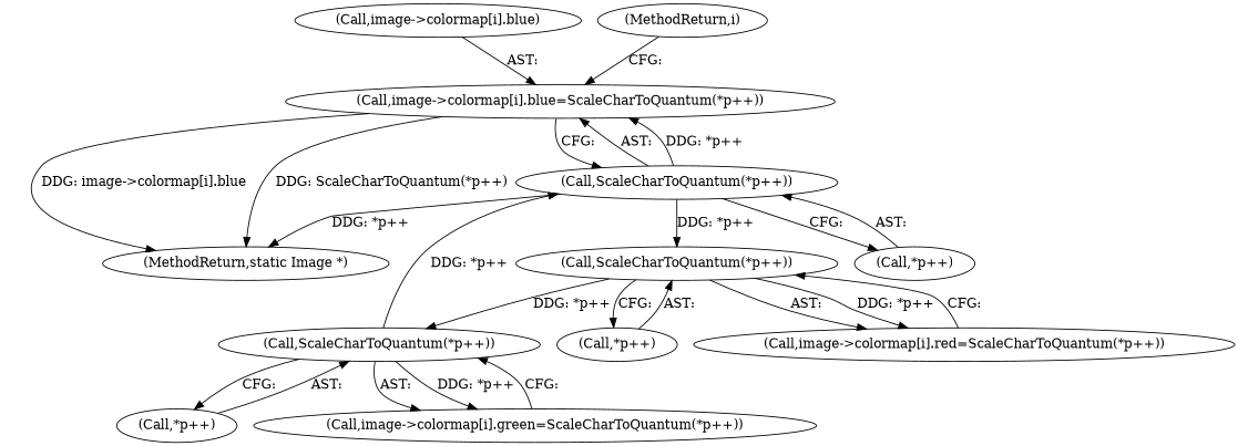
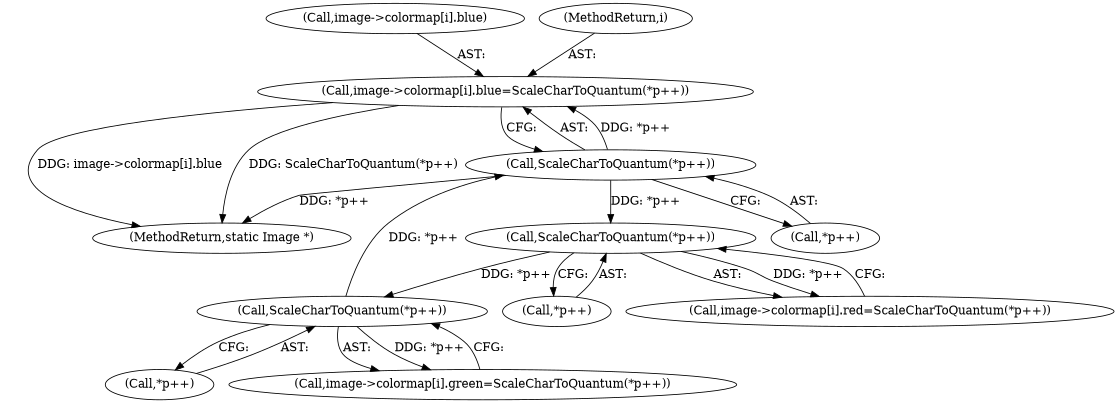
  digraph {
    n1 [label="(Call,image->colormap[i].blue=ScaleCharToQuantum(*p++))"]
    n2 [label="(Call,ScaleCharToQuantum(*p++))"]
    n3 [label="(MethodReturn,static Image *)"]
    n4 [label="(Call,ScaleCharToQuantum(*p++))"]
    n5 [label="(Call,*p++)"]
    n6 [label="(Call,ScaleCharToQuantum(*p++))"]
    n7 [label="(Call,*p++)"]
    n8 [label="(Call,image->colormap[i].red=ScaleCharToQuantum(*p++))"]
    n9 [label="(Call,*p++)"]
    n10 [label="(Call,image->colormap[i].green=ScaleCharToQuantum(*p++))"]
    n11 [label="(Call,image->colormap[i].blue)"]
    n12 [label="(MethodReturn,i)"]
    n1 -> n2 [label="CFG: "]
    n1 -> n3 [label="DDG: image->colormap[i].blue"]
    n1 -> n3 [label="DDG: ScaleCharToQuantum(*p++)"]
    n2 -> n1 [label="AST: "]
    n2 -> n1 [label="DDG: *p++"]
    n2 -> n3 [label="DDG: *p++"]
    n2 -> n4 [label="DDG: *p++"]
    n2 -> n5 [label="CFG: "]
    n4 -> n6 [label="DDG: *p++"]
    n4 -> n7 [label="CFG: "]
    n4 -> n8 [label="AST: "]
    n4 -> n8 [label="DDG: *p++"]
    n5 -> n2 [label="AST: "]
    n6 -> n2 [label="DDG: *p++"]
    n6 -> n9 [label="CFG: "]
    n6 -> n10 [label="AST: "]
    n6 -> n10 [label="DDG: *p++"]
    n7 -> n4 [label="AST: "]
    n8 -> n4 [label="CFG: "]
    n9 -> n6 [label="AST: "]
    n10 -> n6 [label="CFG: "]
    n11 -> n1 [label="AST: "]
-   n12 -> n1 [label="CFG: "]
+   n12 -> n1 [label="AST: "]
  }
